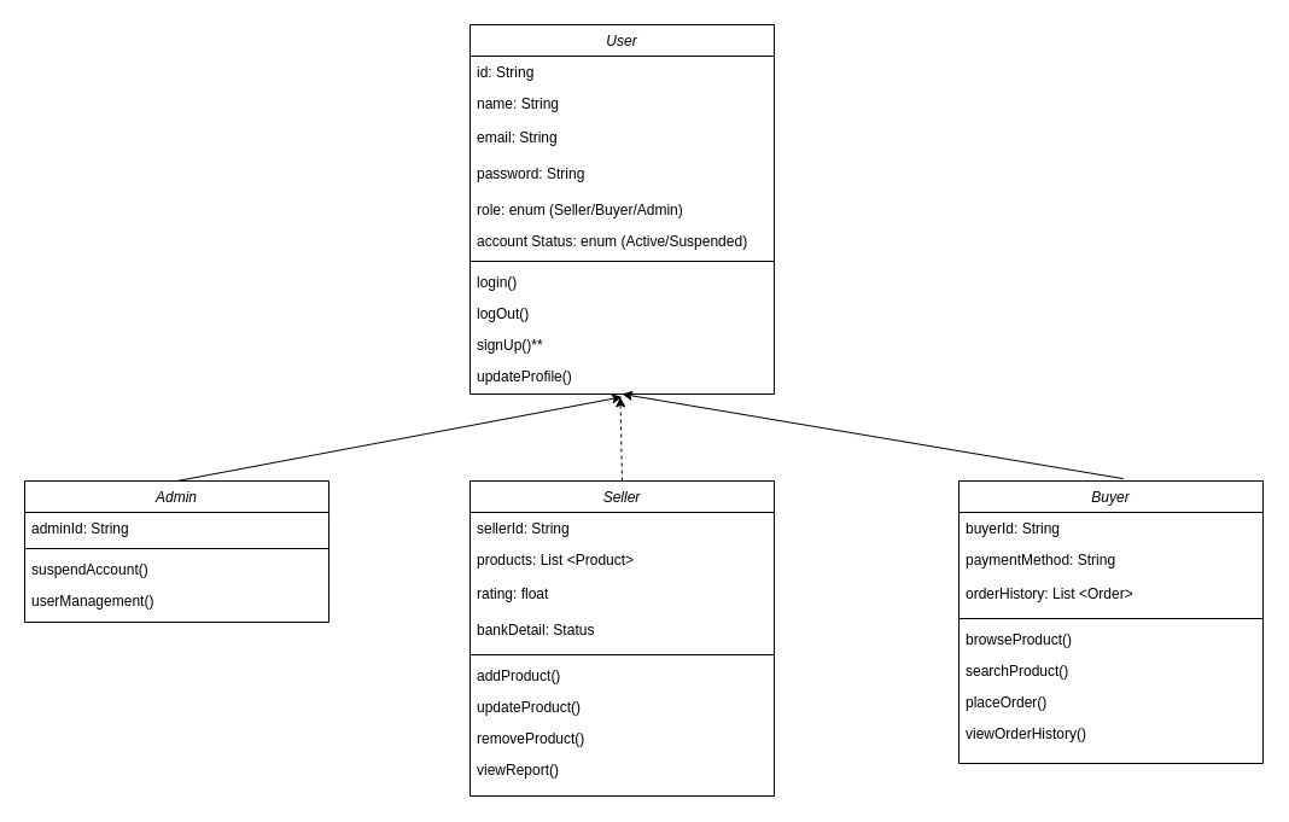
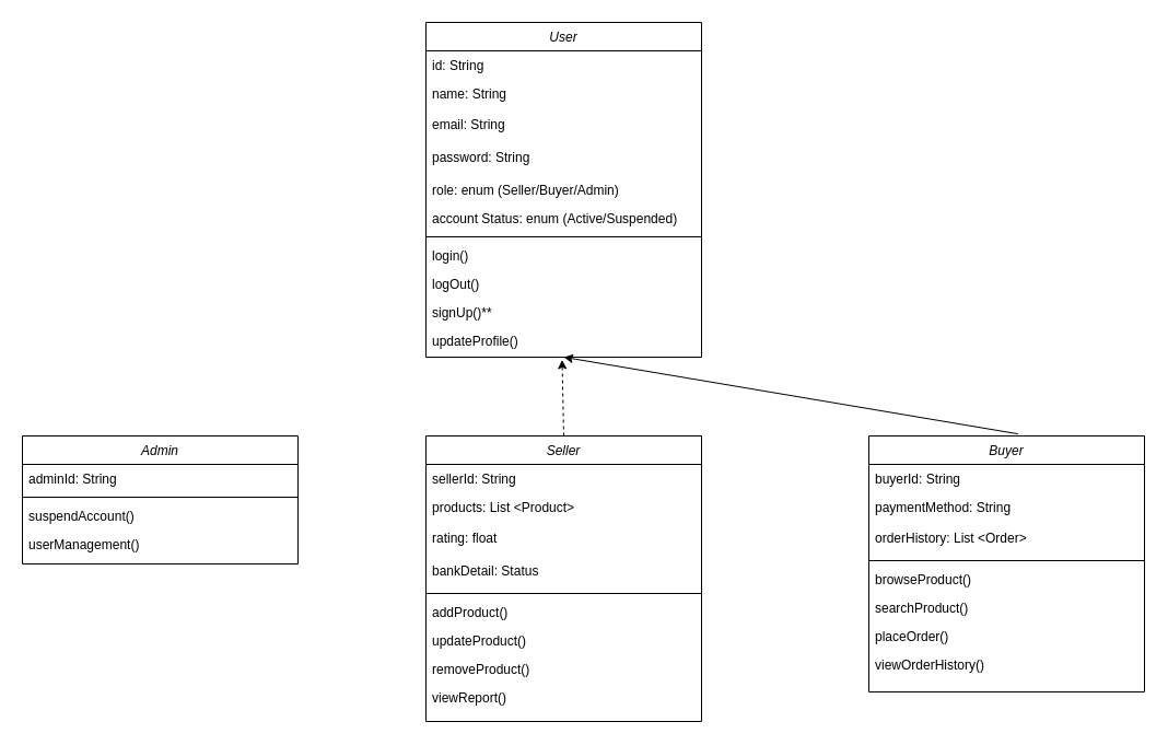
  <mxCell id="0" />
  <mxCell id="1" parent="0" />
  <mxCell id="2" value="User" style="swimlane;fontStyle=2;align=center;verticalAlign=top;childLayout=stackLayout;horizontal=1;startSize=26;horizontalStack=0;resizeParent=1;resizeLast=0;collapsible=1;marginBottom=0;rounded=0;shadow=0;strokeWidth=1;" parent="1" vertex="1"><mxGeometry x="389" y="20" width="252" height="306" as="geometry"><mxRectangle x="240" y="40" width="160" height="26" as="alternateBounds" /></mxGeometry></mxCell>
  <mxCell id="3" value="id: String" style="text;align=left;verticalAlign=top;spacingLeft=4;spacingRight=4;overflow=hidden;rotatable=0;points=[[0,0.5],[1,0.5]];portConstraint=eastwest;" parent="2" vertex="1"><mxGeometry y="26" width="252" height="26" as="geometry" /></mxCell>
  <mxCell id="4" value="name: String" style="text;align=left;verticalAlign=top;spacingLeft=4;spacingRight=4;overflow=hidden;rotatable=0;points=[[0,0.5],[1,0.5]];portConstraint=eastwest;rounded=0;shadow=0;html=0;" parent="2" vertex="1"><mxGeometry y="52" width="252" height="28" as="geometry" /></mxCell>
  <mxCell id="5" value="email: String&#10;" style="text;align=left;verticalAlign=top;spacingLeft=4;spacingRight=4;overflow=hidden;rotatable=0;points=[[0,0.5],[1,0.5]];portConstraint=eastwest;rounded=0;shadow=0;html=0;" parent="2" vertex="1"><mxGeometry y="80" width="252" height="30" as="geometry" /></mxCell>
  <mxCell id="6" value="password: String&#10;" style="text;align=left;verticalAlign=top;spacingLeft=4;spacingRight=4;overflow=hidden;rotatable=0;points=[[0,0.5],[1,0.5]];portConstraint=eastwest;rounded=0;shadow=0;html=0;" vertex="1" parent="2"><mxGeometry y="110" width="252" height="30" as="geometry" /></mxCell>
  <mxCell id="7" value="role: enum (Seller/Buyer/Admin)" style="text;align=left;verticalAlign=top;spacingLeft=4;spacingRight=4;overflow=hidden;rotatable=0;points=[[0,0.5],[1,0.5]];portConstraint=eastwest;" vertex="1" parent="2"><mxGeometry y="140" width="252" height="26" as="geometry" /></mxCell>
  <mxCell id="8" value="account Status: enum (Active/Suspended)" style="text;align=left;verticalAlign=top;spacingLeft=4;spacingRight=4;overflow=hidden;rotatable=0;points=[[0,0.5],[1,0.5]];portConstraint=eastwest;" parent="2" vertex="1"><mxGeometry y="166" width="252" height="26" as="geometry" /></mxCell>
  <mxCell id="9" value="" style="line;html=1;strokeWidth=1;align=left;verticalAlign=middle;spacingTop=-1;spacingLeft=3;spacingRight=3;rotatable=0;labelPosition=right;points=[];portConstraint=eastwest;" parent="2" vertex="1"><mxGeometry y="192" width="252" height="8" as="geometry" /></mxCell>
  <mxCell id="10" value="login()" style="text;align=left;verticalAlign=top;spacingLeft=4;spacingRight=4;overflow=hidden;rotatable=0;points=[[0,0.5],[1,0.5]];portConstraint=eastwest;" vertex="1" parent="2"><mxGeometry y="200" width="252" height="26" as="geometry" /></mxCell>
  <mxCell id="11" value="logOut()" style="text;align=left;verticalAlign=top;spacingLeft=4;spacingRight=4;overflow=hidden;rotatable=0;points=[[0,0.5],[1,0.5]];portConstraint=eastwest;" vertex="1" parent="2"><mxGeometry y="226" width="252" height="26" as="geometry" /></mxCell>
  <mxCell id="12" value="signUp()**" style="text;align=left;verticalAlign=top;spacingLeft=4;spacingRight=4;overflow=hidden;rotatable=0;points=[[0,0.5],[1,0.5]];portConstraint=eastwest;" vertex="1" parent="2"><mxGeometry y="252" width="252" height="26" as="geometry" /></mxCell>
  <mxCell id="13" value="updateProfile()" style="text;align=left;verticalAlign=top;spacingLeft=4;spacingRight=4;overflow=hidden;rotatable=0;points=[[0,0.5],[1,0.5]];portConstraint=eastwest;" vertex="1" parent="2"><mxGeometry y="278" width="252" height="28" as="geometry" /></mxCell>
  <mxCell id="14" value="" style="endArrow=classic;html=1;rounded=0;exitX=0.5;exitY=0;exitDx=0;exitDy=0;entryX=0.494;entryY=1.085;entryDx=0;entryDy=0;entryPerimeter=0;dashed=1;" edge="1" parent="1" source="15" target="13"><mxGeometry width="50" height="50" relative="1" as="geometry"><mxPoint x="218" y="398" as="sourcePoint" /><mxPoint x="524" y="326" as="targetPoint" /></mxGeometry></mxCell>
  <mxCell id="15" value="Seller" style="swimlane;fontStyle=2;align=center;verticalAlign=top;childLayout=stackLayout;horizontal=1;startSize=26;horizontalStack=0;resizeParent=1;resizeLast=0;collapsible=1;marginBottom=0;rounded=0;shadow=0;strokeWidth=1;" vertex="1" parent="1"><mxGeometry x="389" y="398" width="252" height="261" as="geometry"><mxRectangle x="240" y="40" width="160" height="26" as="alternateBounds" /></mxGeometry></mxCell>
  <mxCell id="16" value="sellerId: String" style="text;align=left;verticalAlign=top;spacingLeft=4;spacingRight=4;overflow=hidden;rotatable=0;points=[[0,0.5],[1,0.5]];portConstraint=eastwest;" vertex="1" parent="15"><mxGeometry y="26" width="252" height="26" as="geometry" /></mxCell>
  <mxCell id="17" value="products: List &lt;Product&gt;" style="text;align=left;verticalAlign=top;spacingLeft=4;spacingRight=4;overflow=hidden;rotatable=0;points=[[0,0.5],[1,0.5]];portConstraint=eastwest;rounded=0;shadow=0;html=0;" vertex="1" parent="15"><mxGeometry y="52" width="252" height="28" as="geometry" /></mxCell>
  <mxCell id="18" value="rating: float" style="text;align=left;verticalAlign=top;spacingLeft=4;spacingRight=4;overflow=hidden;rotatable=0;points=[[0,0.5],[1,0.5]];portConstraint=eastwest;rounded=0;shadow=0;html=0;" vertex="1" parent="15"><mxGeometry y="80" width="252" height="30" as="geometry" /></mxCell>
  <mxCell id="19" value="bankDetail: Status" style="text;align=left;verticalAlign=top;spacingLeft=4;spacingRight=4;overflow=hidden;rotatable=0;points=[[0,0.5],[1,0.5]];portConstraint=eastwest;rounded=0;shadow=0;html=0;" vertex="1" parent="15"><mxGeometry y="110" width="252" height="30" as="geometry" /></mxCell>
  <mxCell id="20" value="" style="line;html=1;strokeWidth=1;align=left;verticalAlign=middle;spacingTop=-1;spacingLeft=3;spacingRight=3;rotatable=0;labelPosition=right;points=[];portConstraint=eastwest;" vertex="1" parent="15"><mxGeometry y="140" width="252" height="8" as="geometry" /></mxCell>
  <mxCell id="21" value="addProduct()" style="text;align=left;verticalAlign=top;spacingLeft=4;spacingRight=4;overflow=hidden;rotatable=0;points=[[0,0.5],[1,0.5]];portConstraint=eastwest;" vertex="1" parent="15"><mxGeometry y="148" width="252" height="26" as="geometry" /></mxCell>
  <mxCell id="22" value="updateProduct()" style="text;align=left;verticalAlign=top;spacingLeft=4;spacingRight=4;overflow=hidden;rotatable=0;points=[[0,0.5],[1,0.5]];portConstraint=eastwest;" vertex="1" parent="15"><mxGeometry y="174" width="252" height="26" as="geometry" /></mxCell>
  <mxCell id="23" value="removeProduct()" style="text;align=left;verticalAlign=top;spacingLeft=4;spacingRight=4;overflow=hidden;rotatable=0;points=[[0,0.5],[1,0.5]];portConstraint=eastwest;" vertex="1" parent="15"><mxGeometry y="200" width="252" height="26" as="geometry" /></mxCell>
  <mxCell id="24" value="viewReport() " style="text;align=left;verticalAlign=top;spacingLeft=4;spacingRight=4;overflow=hidden;rotatable=0;points=[[0,0.5],[1,0.5]];portConstraint=eastwest;" vertex="1" parent="15"><mxGeometry y="226" width="252" height="28" as="geometry" /></mxCell>
  <mxCell id="25" value="" style="endArrow=classic;html=1;rounded=0;exitX=0.541;exitY=-0.008;exitDx=0;exitDy=0;exitPerimeter=0;" edge="1" parent="1" source="26"><mxGeometry width="50" height="50" relative="1" as="geometry"><mxPoint x="533" y="398" as="sourcePoint" /><mxPoint x="515" y="326" as="targetPoint" /></mxGeometry></mxCell>
  <mxCell id="26" value="Buyer" style="swimlane;fontStyle=2;align=center;verticalAlign=top;childLayout=stackLayout;horizontal=1;startSize=26;horizontalStack=0;resizeParent=1;resizeLast=0;collapsible=1;marginBottom=0;rounded=0;shadow=0;strokeWidth=1;" vertex="1" parent="1"><mxGeometry x="794" y="398" width="252" height="234" as="geometry"><mxRectangle x="240" y="40" width="160" height="26" as="alternateBounds" /></mxGeometry></mxCell>
  <mxCell id="27" value="buyerId: String" style="text;align=left;verticalAlign=top;spacingLeft=4;spacingRight=4;overflow=hidden;rotatable=0;points=[[0,0.5],[1,0.5]];portConstraint=eastwest;" vertex="1" parent="26"><mxGeometry y="26" width="252" height="26" as="geometry" /></mxCell>
  <mxCell id="28" value="paymentMethod: String" style="text;align=left;verticalAlign=top;spacingLeft=4;spacingRight=4;overflow=hidden;rotatable=0;points=[[0,0.5],[1,0.5]];portConstraint=eastwest;rounded=0;shadow=0;html=0;" vertex="1" parent="26"><mxGeometry y="52" width="252" height="28" as="geometry" /></mxCell>
  <mxCell id="29" value="orderHistory: List &lt;Order&gt;" style="text;align=left;verticalAlign=top;spacingLeft=4;spacingRight=4;overflow=hidden;rotatable=0;points=[[0,0.5],[1,0.5]];portConstraint=eastwest;rounded=0;shadow=0;html=0;" vertex="1" parent="26"><mxGeometry y="80" width="252" height="30" as="geometry" /></mxCell>
  <mxCell id="30" value="" style="line;html=1;strokeWidth=1;align=left;verticalAlign=middle;spacingTop=-1;spacingLeft=3;spacingRight=3;rotatable=0;labelPosition=right;points=[];portConstraint=eastwest;" vertex="1" parent="26"><mxGeometry y="110" width="252" height="8" as="geometry" /></mxCell>
  <mxCell id="31" value="browseProduct()" style="text;align=left;verticalAlign=top;spacingLeft=4;spacingRight=4;overflow=hidden;rotatable=0;points=[[0,0.5],[1,0.5]];portConstraint=eastwest;" vertex="1" parent="26"><mxGeometry y="118" width="252" height="26" as="geometry" /></mxCell>
  <mxCell id="32" value="searchProduct()" style="text;align=left;verticalAlign=top;spacingLeft=4;spacingRight=4;overflow=hidden;rotatable=0;points=[[0,0.5],[1,0.5]];portConstraint=eastwest;" vertex="1" parent="26"><mxGeometry y="144" width="252" height="26" as="geometry" /></mxCell>
  <mxCell id="33" value="placeOrder()" style="text;align=left;verticalAlign=top;spacingLeft=4;spacingRight=4;overflow=hidden;rotatable=0;points=[[0,0.5],[1,0.5]];portConstraint=eastwest;" vertex="1" parent="26"><mxGeometry y="170" width="252" height="26" as="geometry" /></mxCell>
  <mxCell id="34" value="viewOrderHistory() " style="text;align=left;verticalAlign=top;spacingLeft=4;spacingRight=4;overflow=hidden;rotatable=0;points=[[0,0.5],[1,0.5]];portConstraint=eastwest;" vertex="1" parent="26"><mxGeometry y="196" width="252" height="28" as="geometry" /></mxCell>
- <mxCell id="35" value="" style="endArrow=classic;html=1;rounded=0;exitX=0.5;exitY=0;exitDx=0;exitDy=0;entryX=0.5;entryY=1.085;entryDx=0;entryDy=0;entryPerimeter=0;" edge="1" parent="1" source="36" target="13"><mxGeometry width="50" height="50" relative="1" as="geometry"><mxPoint x="-151" y="398" as="sourcePoint" /><mxPoint x="144" y="328" as="targetPoint" /></mxGeometry></mxCell>
  <mxCell id="36" value="Admin" style="swimlane;fontStyle=2;align=center;verticalAlign=top;childLayout=stackLayout;horizontal=1;startSize=26;horizontalStack=0;resizeParent=1;resizeLast=0;collapsible=1;marginBottom=0;rounded=0;shadow=0;strokeWidth=1;" vertex="1" parent="1"><mxGeometry x="20" y="398" width="252" height="117" as="geometry"><mxRectangle x="240" y="40" width="160" height="26" as="alternateBounds" /></mxGeometry></mxCell>
  <mxCell id="37" value="adminId: String" style="text;align=left;verticalAlign=top;spacingLeft=4;spacingRight=4;overflow=hidden;rotatable=0;points=[[0,0.5],[1,0.5]];portConstraint=eastwest;" vertex="1" parent="36"><mxGeometry y="26" width="252" height="26" as="geometry" /></mxCell>
  <mxCell id="38" value="" style="line;html=1;strokeWidth=1;align=left;verticalAlign=middle;spacingTop=-1;spacingLeft=3;spacingRight=3;rotatable=0;labelPosition=right;points=[];portConstraint=eastwest;" vertex="1" parent="36"><mxGeometry y="52" width="252" height="8" as="geometry" /></mxCell>
  <mxCell id="39" value="suspendAccount()" style="text;align=left;verticalAlign=top;spacingLeft=4;spacingRight=4;overflow=hidden;rotatable=0;points=[[0,0.5],[1,0.5]];portConstraint=eastwest;" vertex="1" parent="36"><mxGeometry y="60" width="252" height="26" as="geometry" /></mxCell>
  <mxCell id="40" value="userManagement()" style="text;align=left;verticalAlign=top;spacingLeft=4;spacingRight=4;overflow=hidden;rotatable=0;points=[[0,0.5],[1,0.5]];portConstraint=eastwest;" vertex="1" parent="36"><mxGeometry y="86" width="252" height="26" as="geometry" /></mxCell>
